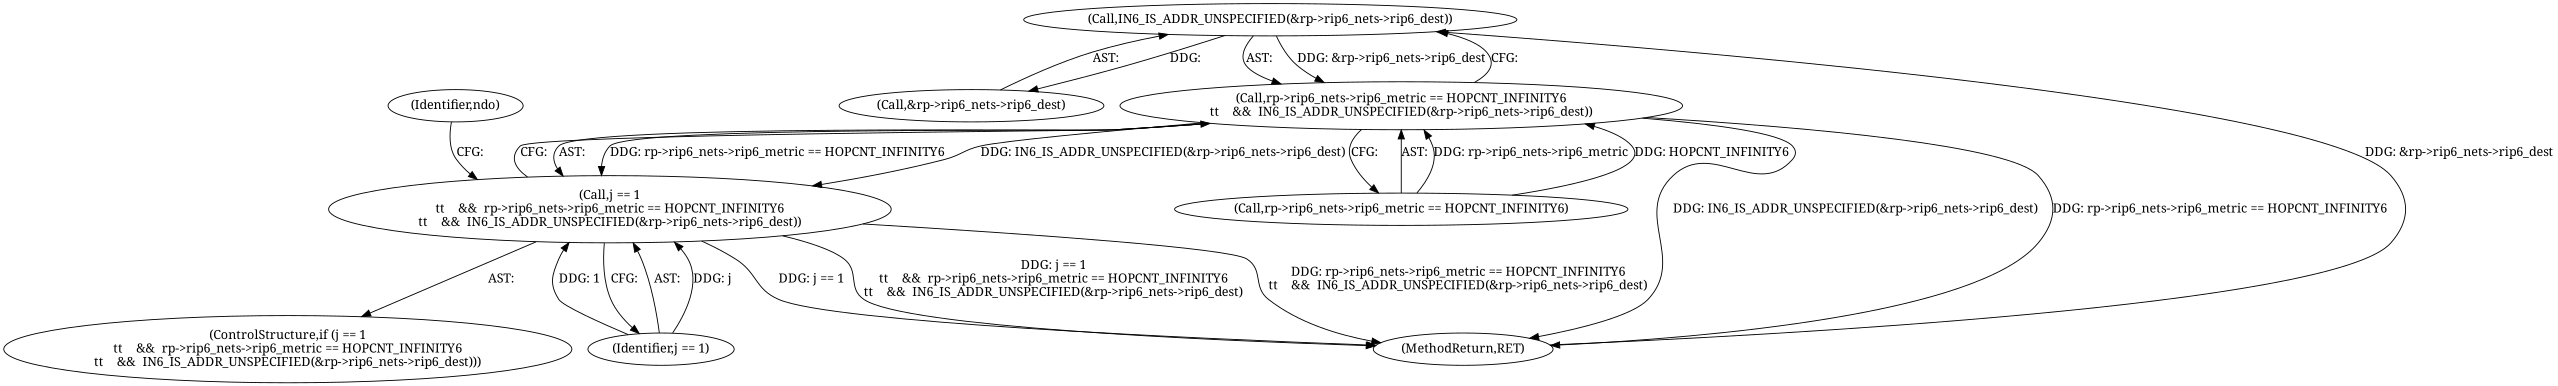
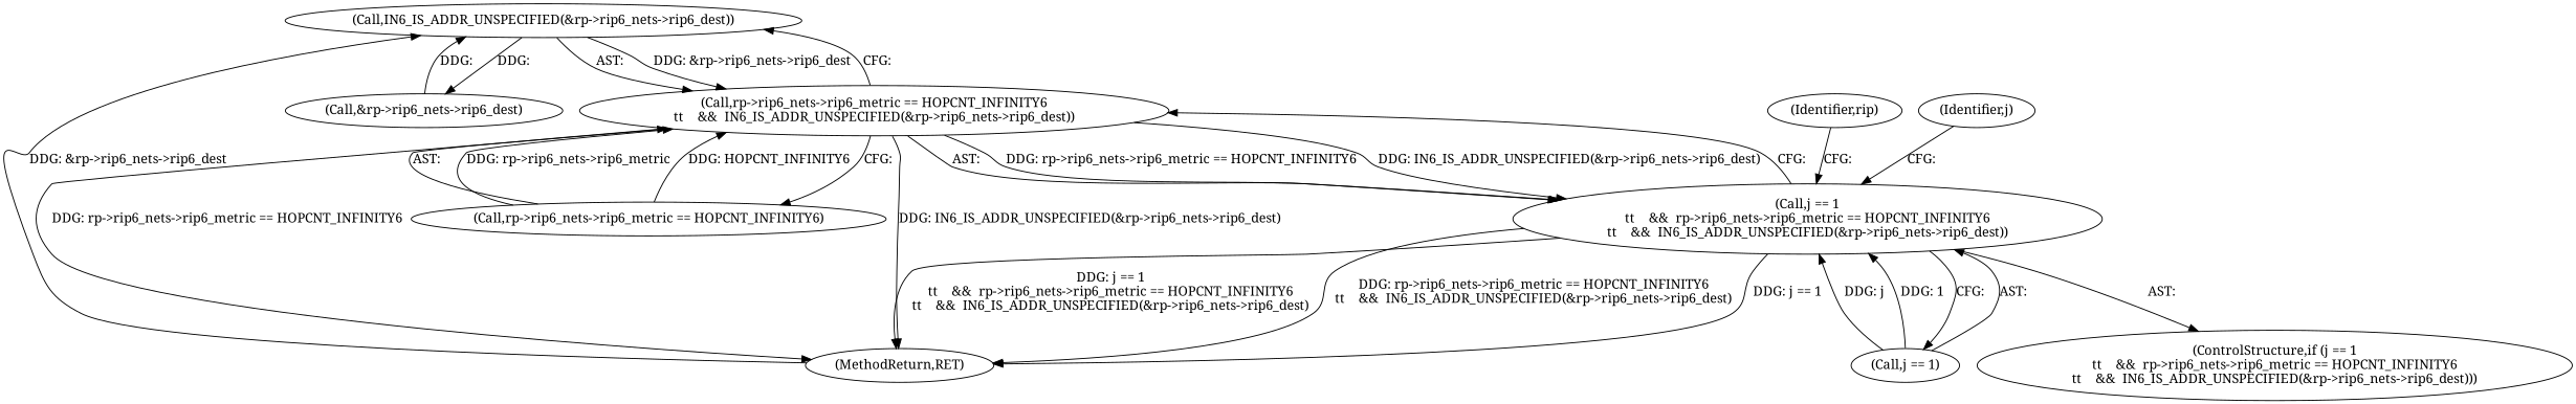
  digraph {
    fontname="Noto Serif"
    node [fontname="Noto Serif"]
    edge [fontname="Noto Serif"]
    n1 [label="(Call,IN6_IS_ADDR_UNSPECIFIED(&rp->rip6_nets->rip6_dest))"]
    n2 [label="(Call,rp->rip6_nets->rip6_metric == HOPCNT_INFINITY6\n\t\t    &&  IN6_IS_ADDR_UNSPECIFIED(&rp->rip6_nets->rip6_dest))"]
    n3 [label="(Call,&rp->rip6_nets->rip6_dest)"]
    n4 [label="(MethodReturn,RET)"]
    n5 [label="(Call,j == 1\n\t\t    &&  rp->rip6_nets->rip6_metric == HOPCNT_INFINITY6\n\t\t    &&  IN6_IS_ADDR_UNSPECIFIED(&rp->rip6_nets->rip6_dest))"]
    n6 [label="(Call,rp->rip6_nets->rip6_metric == HOPCNT_INFINITY6)"]
    n7 [label="(ControlStructure,if (j == 1\n\t\t    &&  rp->rip6_nets->rip6_metric == HOPCNT_INFINITY6\n\t\t    &&  IN6_IS_ADDR_UNSPECIFIED(&rp->rip6_nets->rip6_dest)))"]
-   n8 [label="(Identifier,j == 1)"]
-   n10 [label="(Identifier,ndo)"]
+   n8 [label="(Call,j == 1)"]
+   n9 [label="(Identifier,j)"]
+   n10 [label="(Identifier,rip)"]
    n1 -> n2 [label="AST: "]
    n1 -> n2 [label="DDG: &rp->rip6_nets->rip6_dest"]
    n1 -> n3 [label="DDG: "]
    n2 -> n1 [label="CFG: "]
    n2 -> n4 [label="DDG: IN6_IS_ADDR_UNSPECIFIED(&rp->rip6_nets->rip6_dest)"]
    n2 -> n4 [label="DDG: rp->rip6_nets->rip6_metric == HOPCNT_INFINITY6"]
    n2 -> n5 [label="AST: "]
    n2 -> n5 [label="DDG: rp->rip6_nets->rip6_metric == HOPCNT_INFINITY6"]
    n2 -> n5 [label="DDG: IN6_IS_ADDR_UNSPECIFIED(&rp->rip6_nets->rip6_dest)"]
    n2 -> n6 [label="CFG: "]
-   n3 -> n1 [label="AST: "]
+   n3 -> n1 [label="DDG: "]
    n4 -> n1 [label="DDG: &rp->rip6_nets->rip6_dest"]
    n5 -> n2 [label="CFG: "]
    n5 -> n4 [label="DDG: rp->rip6_nets->rip6_metric == HOPCNT_INFINITY6\n\t\t    &&  IN6_IS_ADDR_UNSPECIFIED(&rp->rip6_nets->rip6_dest)"]
    n5 -> n4 [label="DDG: j == 1"]
    n5 -> n4 [label="DDG: j == 1\n\t\t    &&  rp->rip6_nets->rip6_metric == HOPCNT_INFINITY6\n\t\t    &&  IN6_IS_ADDR_UNSPECIFIED(&rp->rip6_nets->rip6_dest)"]
    n5 -> n7 [label="AST: "]
    n5 -> n8 [label="CFG: "]
    n6 -> n2 [label="AST: "]
    n6 -> n2 [label="DDG: rp->rip6_nets->rip6_metric"]
    n6 -> n2 [label="DDG: HOPCNT_INFINITY6"]
    n8 -> n5 [label="AST: "]
    n8 -> n5 [label="DDG: j"]
    n8 -> n5 [label="DDG: 1"]
+   n9 -> n5 [label="CFG: "]
    n10 -> n5 [label="CFG: "]
  }
